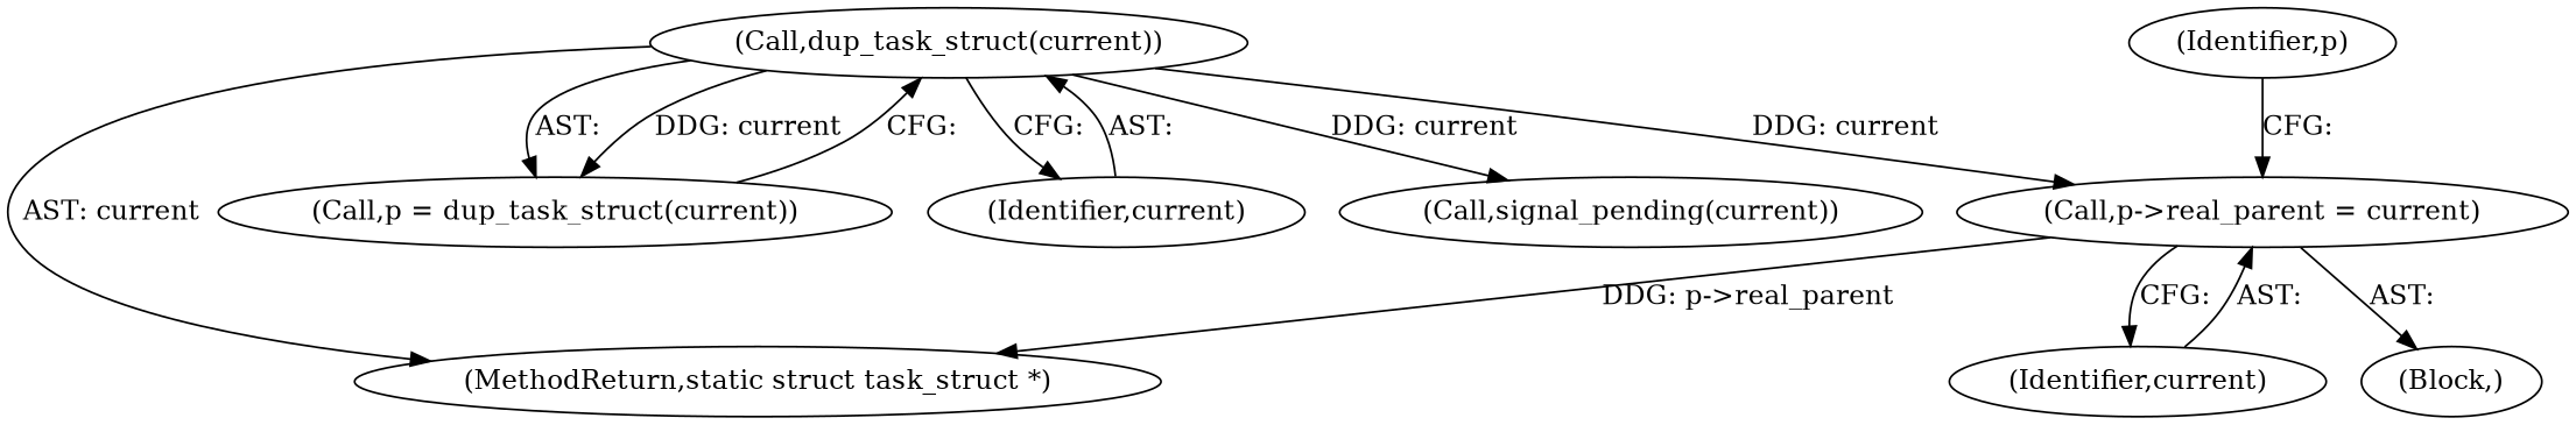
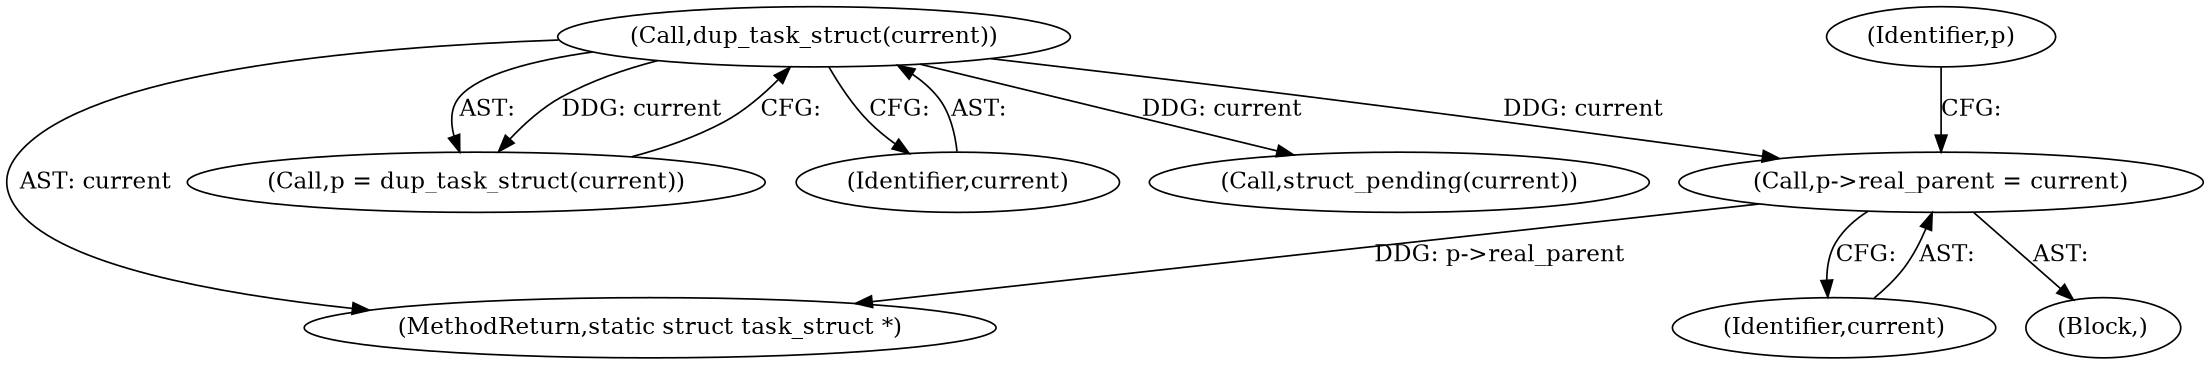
  digraph {
    n1 [label="(Call,p->real_parent = current)"]
    n2 [label="(Block,)"]
    n3 [label="(MethodReturn,static struct task_struct *)"]
    n4 [label="(Identifier,current)"]
    n5 [label="(Call,dup_task_struct(current))"]
    n6 [label="(Call,p = dup_task_struct(current))"]
    n7 [label="(Identifier,current)"]
-   n8 [label="(Call,signal_pending(current))"]
+   n8 [label="(Call,struct_pending(current))"]
    n9 [label="(Identifier,p)"]
    n1 -> n2 [label="AST: "]
    n1 -> n3 [label="DDG: p->real_parent"]
    n1 -> n4 [label="CFG: "]
    n4 -> n1 [label="AST: "]
    n5 -> n1 [label="DDG: current"]
    n5 -> n3 [label="AST: current"]
    n5 -> n6 [label="AST: "]
    n5 -> n6 [label="DDG: current"]
    n5 -> n7 [label="CFG: "]
    n5 -> n8 [label="DDG: current"]
    n6 -> n5 [label="CFG: "]
    n7 -> n5 [label="AST: "]
    n9 -> n1 [label="CFG: "]
  }
